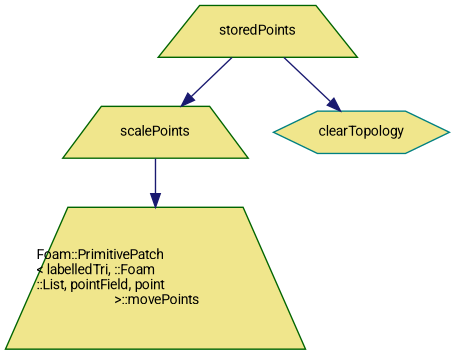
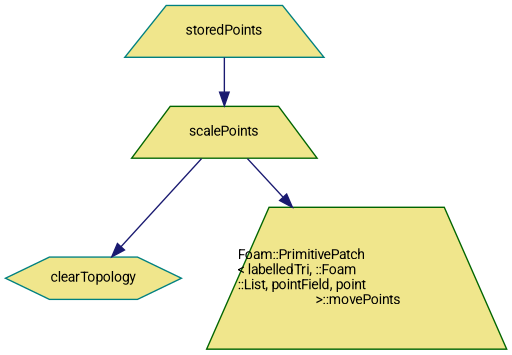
  digraph {
    fontname=Roboto
    rankdir=TB
    node [color=darkgreen fillcolor=khaki fontname=Roboto fontsize=10 shape=trapezium style=filled]
    edge [color=midnightblue fontname=Roboto fontsize=10 labelfontname=FreeSans labelfontsize=10 style=solid]
    n1 [fontcolor=black height=0.2 label=scalePoints width=0.4]
    n2 [color=teal height=0.2 label=clearTopology shape=hexagon width=0.4]
    n3 [height=0.2 label="Foam::PrimitivePatch\l\< labelledTri, ::Foam\l::List, pointField, point\l \>::movePoints" width=0.4]
-   n4 [height=0.2 label=storedPoints width=0.4]
-   n4 -> n2
+   n4 [color=teal height=0.2 label=storedPoints width=0.4]
+   n1 -> n2
    n1 -> n3
    n4 -> n1
  }
